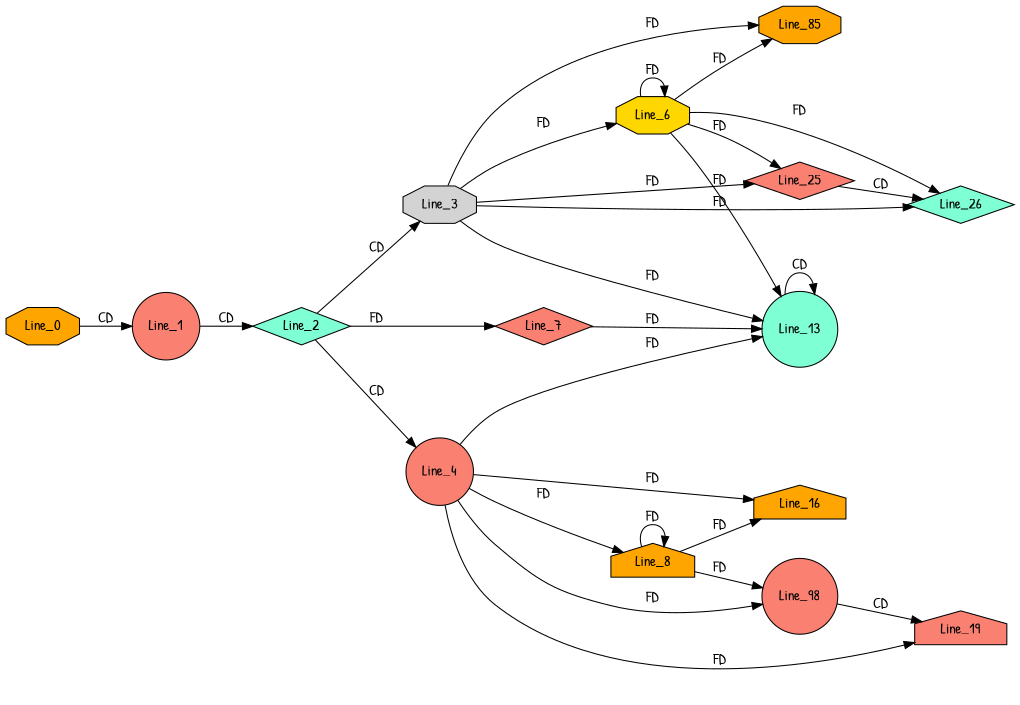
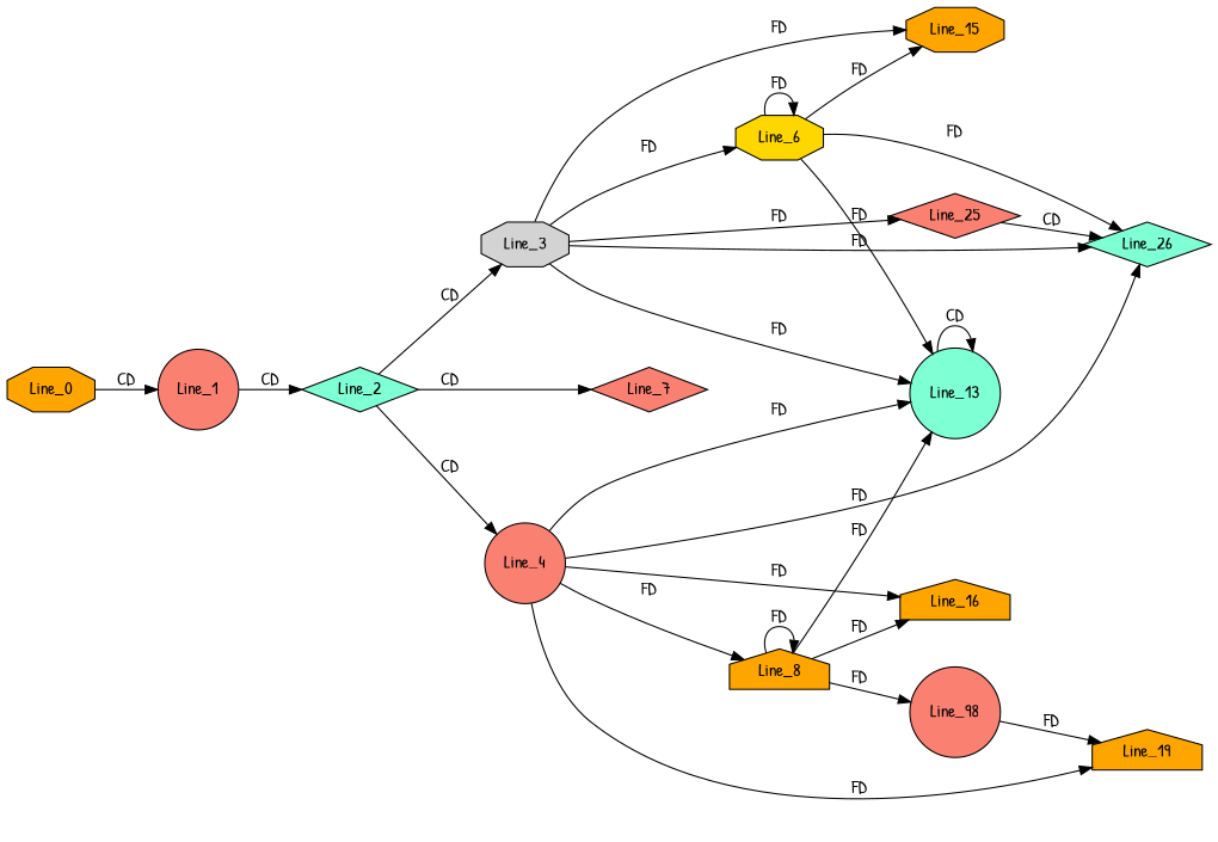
  digraph {
    fontname="Patrick Hand"
    rankdir=LR
    node [fillcolor=salmon fontname="Patrick Hand" shape=octagon style=filled]
    edge [fontname="Patrick Hand"]
    Line_0 [fillcolor=orange]
    Line_1 [shape=circle]
    Line_2 [fillcolor=aquamarine shape=diamond]
    Line_3 [fillcolor=lightgrey]
    Line_4 [shape=circle]
    Line_7 [shape=diamond]
    Line_6 [fillcolor=gold]
    Line_13 [fillcolor=aquamarine shape=circle]
-   Line_15 [fillcolor=orange label=Line_85]
+   Line_15 [fillcolor=orange]
    Line_25 [shape=diamond]
    Line_26 [fillcolor=aquamarine shape=diamond]
    Line_8 [fillcolor=orange shape=house]
    Line_16 [fillcolor=orange shape=house]
    n14 [label=Line_98 shape=circle]
-   Line_19 [shape=house]
+   Line_19 [fillcolor=orange shape=house]
    Line_0 -> Line_1 [label=CD]
    Line_1 -> Line_2 [label=CD]
    Line_2 -> Line_3 [label=CD]
    Line_2 -> Line_4 [label=CD]
-   Line_2 -> Line_7 [label=FD]
+   Line_2 -> Line_7 [label=CD]
    Line_3 -> Line_6 [label=FD]
    Line_3 -> Line_13 [label=FD]
    Line_3 -> Line_15 [label=FD]
    Line_3 -> Line_25 [label=FD]
    Line_3 -> Line_26 [label=FD]
    Line_4 -> Line_13 [label=FD]
    Line_4 -> Line_8 [label=FD]
    Line_4 -> Line_16 [label=FD]
-   Line_4 -> n14 [label=FD]
+   Line_4 -> Line_26 [label=FD]
    Line_4 -> Line_19 [label=FD]
    Line_6 -> Line_6 [label=FD]
    Line_6 -> Line_13 [label=FD]
    Line_6 -> Line_15 [label=FD]
-   Line_6 -> Line_25 [label=FD]
    Line_6 -> Line_26 [label=FD]
    Line_13 -> Line_13 [label=CD]
    Line_25 -> Line_26 [label=CD]
-   Line_7 -> Line_13 [label=FD]
+   Line_8 -> Line_13 [label=FD]
    Line_8 -> Line_8 [label=FD]
    Line_8 -> Line_16 [label=FD]
    Line_8 -> n14 [label=FD]
-   n14 -> Line_19 [label=CD]
+   n14 -> Line_19 [label=FD]
  }
